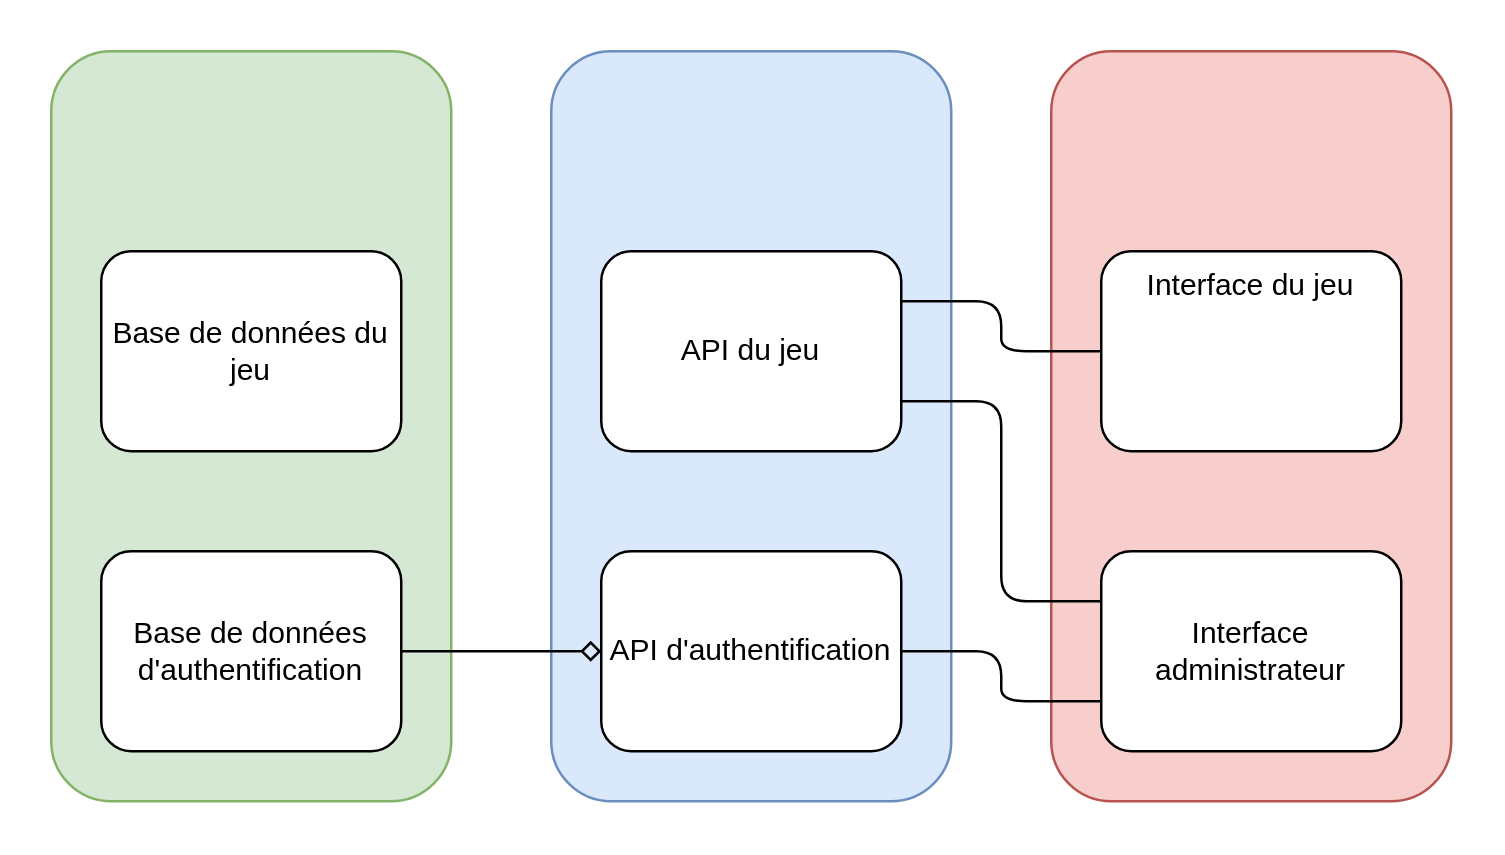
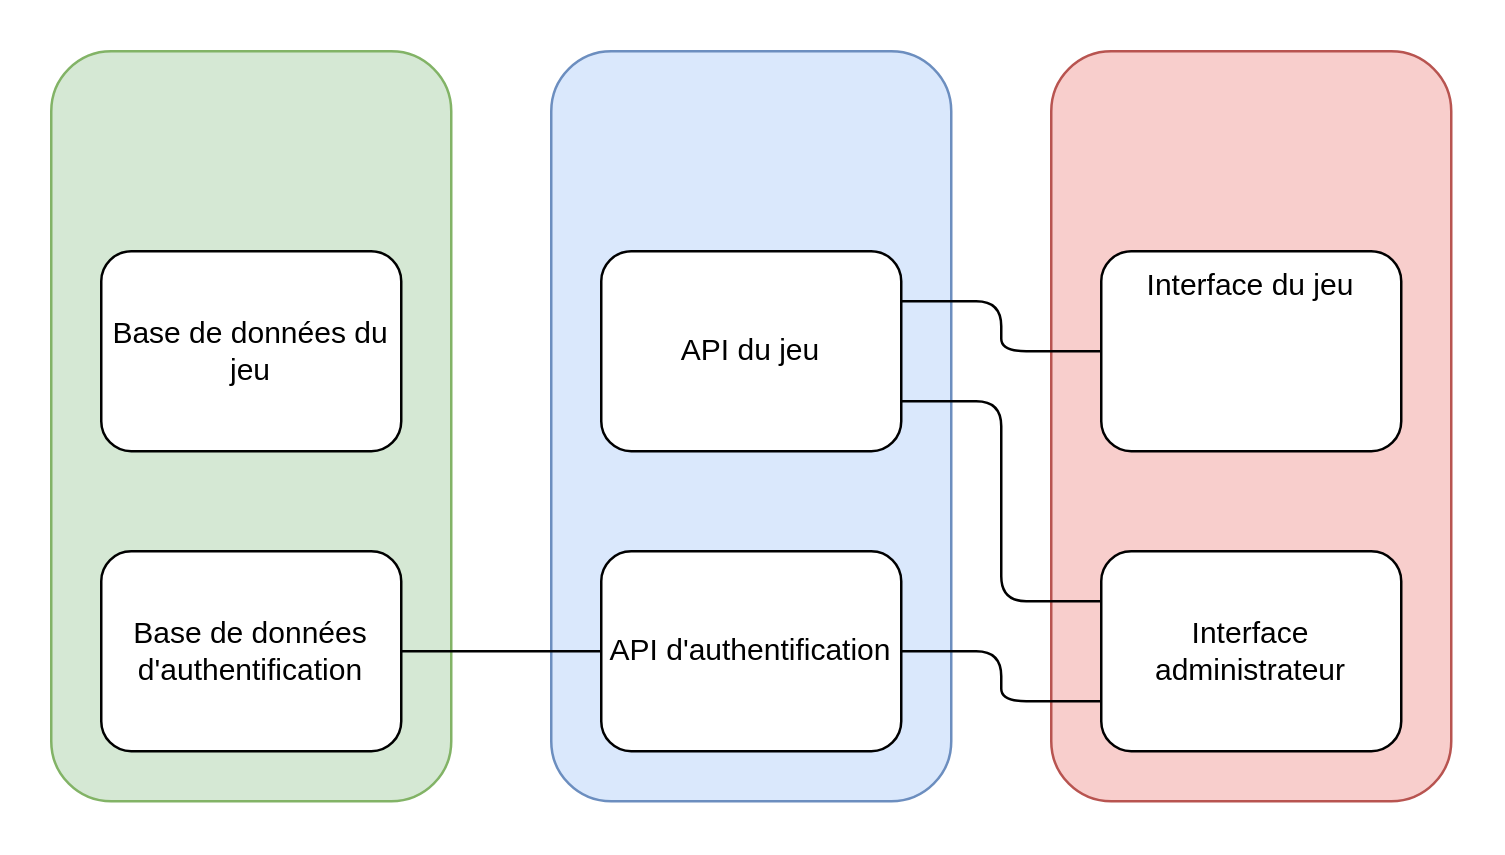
  <mxCell id="0" />
  <mxCell id="1" parent="0" />
  <mxCell id="2" value="" style="rounded=1;whiteSpace=wrap;html=1;fillColor=#f8cecc;strokeColor=#b85450;" parent="1" vertex="1"><mxGeometry x="420" y="20" width="160" height="300" as="geometry" /></mxCell>
  <mxCell id="3" value="" style="rounded=1;whiteSpace=wrap;html=1;fillColor=#dae8fc;strokeColor=#6c8ebf;" parent="1" vertex="1"><mxGeometry x="220" y="20" width="160" height="300" as="geometry" /></mxCell>
  <mxCell id="4" value="" style="rounded=1;whiteSpace=wrap;html=1;fillColor=#d5e8d4;strokeColor=#82b366;" parent="1" vertex="1"><mxGeometry x="20" y="20" width="160" height="300" as="geometry" /></mxCell>
  <mxCell id="5" value="Interface administrateur" style="rounded=1;whiteSpace=wrap;html=1;" parent="1" vertex="1"><mxGeometry x="440" y="220" width="120" height="80" as="geometry" /></mxCell>
  <mxCell id="6" value="Interface du jeu" style="rounded=1;whiteSpace=wrap;html=1;verticalAlign=top;" parent="1" vertex="1"><mxGeometry x="440" y="100" width="120" height="80" as="geometry" /></mxCell>
  <mxCell id="7" value="API du jeu" style="rounded=1;whiteSpace=wrap;html=1;" parent="1" vertex="1"><mxGeometry x="240" y="100" width="120" height="80" as="geometry" /></mxCell>
  <mxCell id="8" style="edgeStyle=orthogonalEdgeStyle;rounded=1;orthogonalLoop=1;jettySize=auto;html=1;exitX=1;exitY=0.5;exitDx=0;exitDy=0;entryX=0;entryY=0.75;entryDx=0;entryDy=0;endArrow=none;endFill=0;exitPerimeter=0;" parent="1" source="9" target="5" edge="1"><mxGeometry relative="1" as="geometry" /></mxCell>
  <mxCell id="9" value="API d'authentification" style="rounded=1;whiteSpace=wrap;html=1;points=[[0,0,0,0,0],[0,0.25,0,0,0],[0,0.5,0,0,0],[0,0.75,0,0,0],[0,1,0,0,0],[0.25,0,0,0,0],[0.25,1,0,0,0],[0.5,0,0,0,0],[0.5,1,0,0,0],[0.75,0,0,0,0],[0.75,1,0,0,0],[1,0,0,0,0],[1,0.25,0,0,0],[1,0.5,0,0,0],[1,0.75,0,0,0],[1,1,0,0,0]];" parent="1" vertex="1"><mxGeometry x="240" y="220" width="120" height="80" as="geometry" /></mxCell>
  <mxCell id="10" value="Base de données d'authentification" style="rounded=1;whiteSpace=wrap;html=1;" parent="1" vertex="1"><mxGeometry x="40" y="220" width="120" height="80" as="geometry" /></mxCell>
  <mxCell id="11" value="Base de données du jeu" style="rounded=1;whiteSpace=wrap;html=1;" parent="1" vertex="1"><mxGeometry x="40" y="100" width="120" height="80" as="geometry" /></mxCell>
  <mxCell id="12" value="" style="shape=image;verticalLabelPosition=bottom;labelBackgroundColor=default;verticalAlign=top;aspect=fixed;imageAspect=0;image=https://miro.medium.com/v2/resize:fit:480/1*9A6E9kaZZ54idy0HLSlh-A.png;" parent="1" vertex="1"><mxGeometry x="430" y="20" width="140" height="70" as="geometry" /></mxCell>
  <mxCell id="13" value="" style="shape=image;verticalLabelPosition=bottom;labelBackgroundColor=default;verticalAlign=top;imageAspect=0;image=https://upload.wikimedia.org/wikipedia/commons/thumb/9/93/MongoDB_Logo.svg/2560px-MongoDB_Logo.svg.png;aspect=fixed;" parent="1" vertex="1"><mxGeometry x="25.72" y="35" width="148.57" height="40" as="geometry" /></mxCell>
  <mxCell id="14" value="" style="shape=image;verticalLabelPosition=bottom;labelBackgroundColor=default;verticalAlign=top;aspect=fixed;imageAspect=0;image=https://camo.githubusercontent.com/62d4f160c458785b41aa5961dbf35295843fd582cb7a931e962c77d295bd23f9/68747470733a2f2f64657369676e2e6a626f73732e6f72672f717561726b75732f6c6f676f2f66696e616c2f504e472f717561726b75735f6c6f676f5f686f72697a6f6e74616c5f7267625f3132383070785f64656661756c742e706e672367682d6c696768742d6d6f64652d6f6e6c79;" parent="1" vertex="1"><mxGeometry x="223.05" y="43.2" width="153.89" height="23.6" as="geometry" /></mxCell>
  <mxCell id="15" style="edgeStyle=orthogonalEdgeStyle;rounded=1;orthogonalLoop=1;jettySize=auto;html=1;exitX=1;exitY=0.75;exitDx=0;exitDy=0;entryX=0;entryY=0.25;entryDx=0;entryDy=0;endArrow=none;endFill=0;" parent="1" source="7" target="5" edge="1"><mxGeometry relative="1" as="geometry"><mxPoint x="370" y="270" as="sourcePoint" /><mxPoint x="450" y="150" as="targetPoint" /></mxGeometry></mxCell>
  <mxCell id="16" style="edgeStyle=orthogonalEdgeStyle;rounded=1;orthogonalLoop=1;jettySize=auto;html=1;exitX=1;exitY=0.25;exitDx=0;exitDy=0;entryX=0;entryY=0.5;entryDx=0;entryDy=0;endArrow=none;endFill=0;" parent="1" source="7" target="6" edge="1"><mxGeometry relative="1" as="geometry"><mxPoint x="380" y="280" as="sourcePoint" /><mxPoint x="460" y="160" as="targetPoint" /></mxGeometry></mxCell>
- <mxCell id="17" style="edgeStyle=orthogonalEdgeStyle;rounded=1;orthogonalLoop=1;jettySize=auto;html=1;exitX=1;exitY=0.5;exitDx=0;exitDy=0;entryX=0;entryY=0.5;entryDx=0;entryDy=0;endArrow=diamond;endFill=0;" parent="1" source="10" target="9" edge="1"><mxGeometry relative="1" as="geometry"><mxPoint x="320" y="380" as="sourcePoint" /><mxPoint x="400" y="260" as="targetPoint" /></mxGeometry></mxCell>
+ <mxCell id="17" style="edgeStyle=orthogonalEdgeStyle;rounded=1;orthogonalLoop=1;jettySize=auto;html=1;exitX=1;exitY=0.5;exitDx=0;exitDy=0;entryX=0;entryY=0.5;entryDx=0;entryDy=0;endArrow=none;endFill=0;" parent="1" source="10" target="9" edge="1"><mxGeometry relative="1" as="geometry"><mxPoint x="320" y="380" as="sourcePoint" /><mxPoint x="400" y="260" as="targetPoint" /></mxGeometry></mxCell>
  <mxCell id="18" value="" style="shape=image;verticalLabelPosition=bottom;labelBackgroundColor=default;verticalAlign=top;aspect=fixed;imageAspect=0;image=https://zimjs.com/vee/logo.png;" vertex="1" parent="1"><mxGeometry x="470.17" y="140" width="59.65" height="36" as="geometry" /></mxCell>
